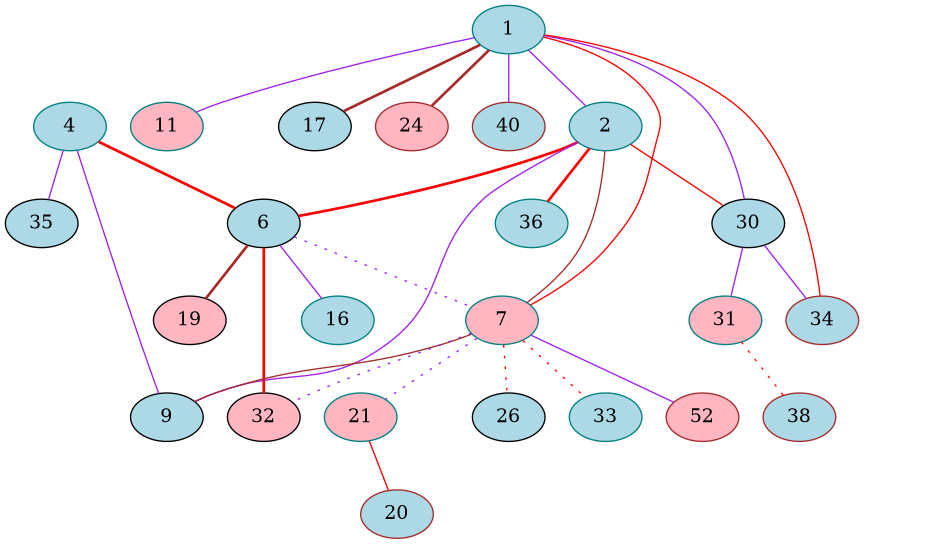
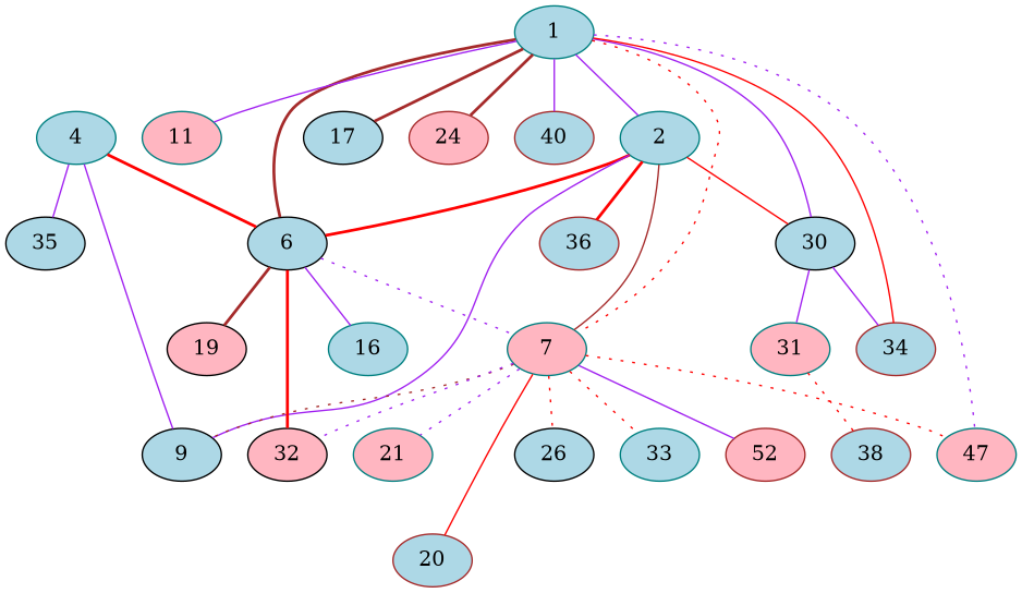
  graph {
    node [color=teal fillcolor=lightblue style=filled]
    edge [color=purple style=solid]
    1 [super="+10+3"]
    2 [super="+41"]
    6 [color=black super="+13+55+51+62+46"]
    7 [fillcolor=lightpink super="+18+8+14+29"]
    11 [fillcolor=lightpink super="+23"]
    17 [color=black]
    24 [color=brown fillcolor=lightpink super="+57"]
    30 [color=black]
    34 [color=brown]
    40 [color=brown]
+   47 [fillcolor=lightpink]
    9 [color=black super="+58"]
-   36
+   36 [color=brown]
    16
    19 [color=black fillcolor=lightpink]
    32 [color=black fillcolor=lightpink]
    20 [color=brown super="+28"]
    21 [fillcolor=lightpink]
    26 [color=black]
    33
    52 [color=brown fillcolor=lightpink]
    31 [fillcolor=lightpink super="+54+43+44"]
    4 [super="+39+42+5"]
    35 [color=black super="+37+56+45"]
    38 [color=brown]
    1 -- 2 [weight=2]
-   1 -- 7 [color=red]
+   1 -- 6 [color=brown style=bold weight=2]
+   1 -- 7 [color=red style=dotted]
    1 -- 11 [weight=2]
    1 -- 17 [color=brown style=bold]
    1 -- 24 [color=brown style=bold]
    1 -- 30
    1 -- 34 [color=red]
    1 -- 40
+   1 -- 47 [style=dotted]
    2 -- 6 [color=red style=bold weight=2]
    2 -- 7 [color=brown]
    2 -- 30 [color=red]
    2 -- 9
    2 -- 36 [color=red style=bold]
    6 -- 7 [style=dotted]
    6 -- 16
    6 -- 19 [color=brown style=bold]
    6 -- 32 [color=red style=bold weight=2]
-   7 -- 9 [color=brown weight=2]
+   7 -- 47 [color=red style=dotted]
+   7 -- 9 [color=brown style=dotted weight=2]
    7 -- 32 [style=dotted]
-   21 -- 20 [color=red]
+   7 -- 20 [color=red]
    7 -- 21 [style=dotted]
    7 -- 26 [color=red style=dotted]
    7 -- 33 [color=red style=dotted]
    7 -- 52
    30 -- 34
    30 -- 31
    31 -- 38 [color=red style=dotted]
    4 -- 6 [color=red style=bold weight=2]
    4 -- 9
    4 -- 35
  }
